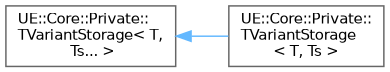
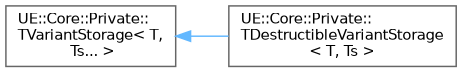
  digraph {
    rankdir=LR
    node [color=grey40 fillcolor=white fontname=Helvetica fontsize=10 shape=box style=filled]
    n1 [height=0.2 label="UE::Core::Private::\lTVariantStorage\< T,\l Ts... \>" width=0.4]
-   n2 [height=0.2 label="UE::Core::Private::\lTVariantStorage\l\< T, Ts \>" width=0.4]
+   n2 [height=0.2 label="UE::Core::Private::\lTDestructibleVariantStorage\l\< T, Ts \>" width=0.4]
    n1 -> n2 [color=steelblue1 dir=back fontname=Helvetica fontsize=10 labelfontname=Helvetica labelfontsize=10 style=solid]
  }
